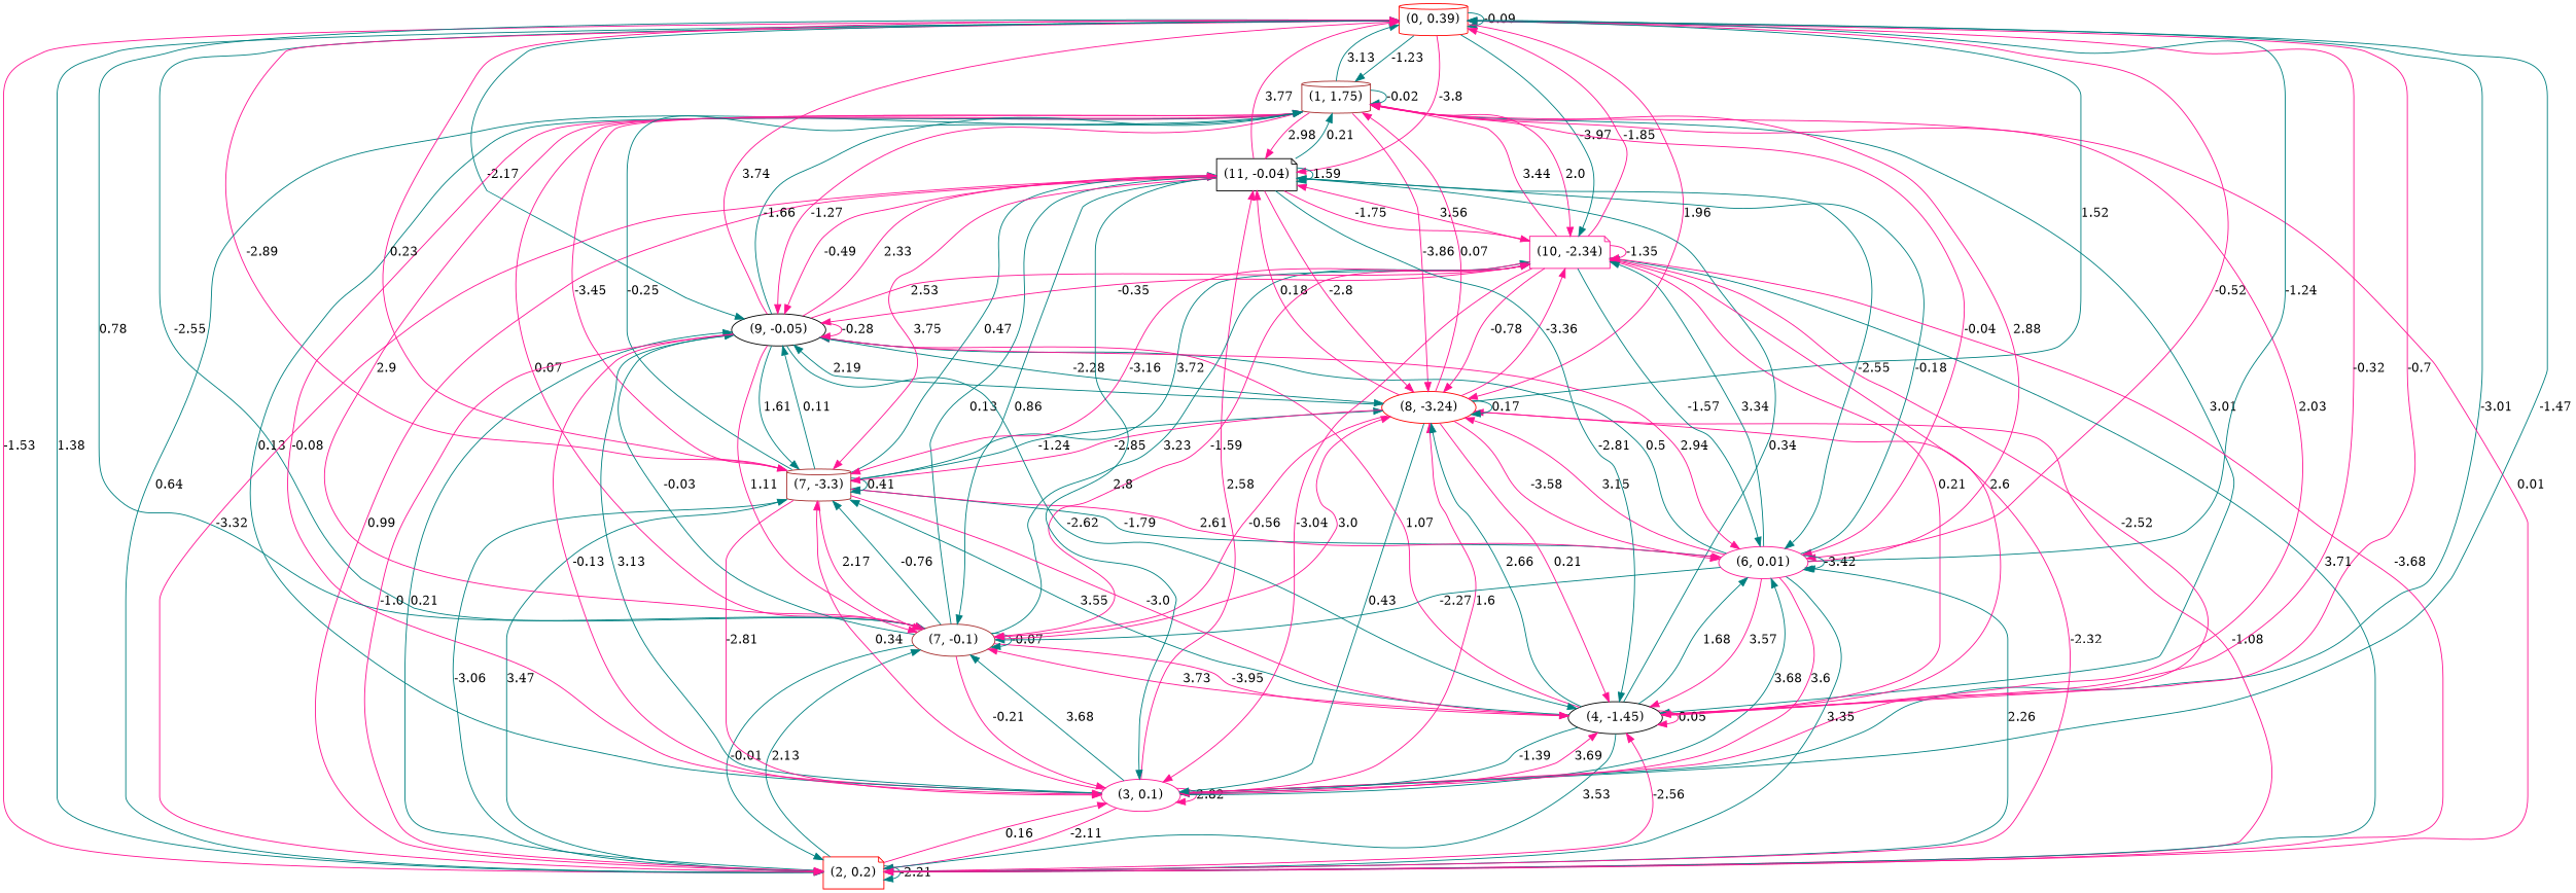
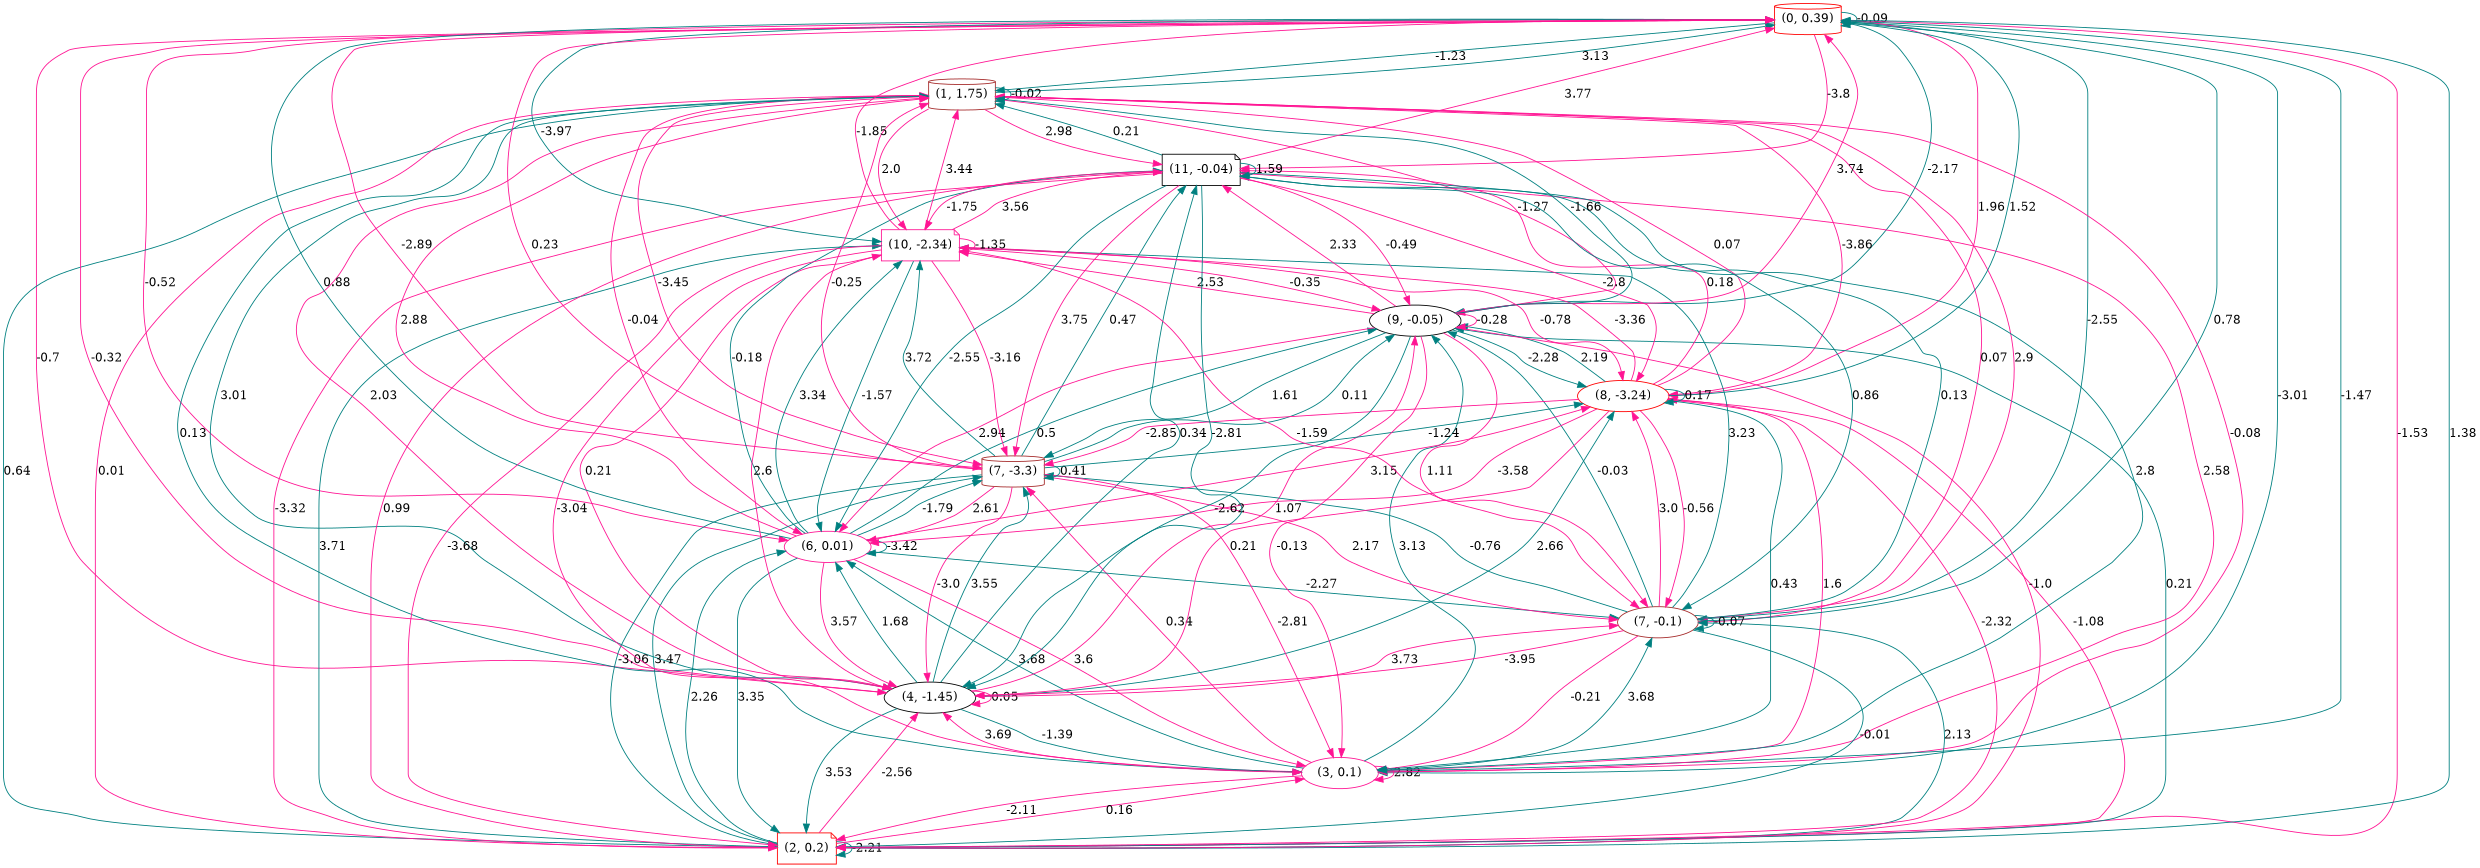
  digraph {
    node [color=red shape=ellipse]
    edge [color=deeppink]
    n1 [label="(0, 0.39)" shape=cylinder]
    n2 [color=brown label="(1, 1.75)" shape=cylinder]
    n3 [label="(2, 0.2)" shape=note]
    n4 [color=deeppink label="(3, 0.1)"]
    n5 [color=black label="(4, -1.45)"]
    n6 [color=brown label="(7, -0.1)"]
    n7 [color=deeppink label="(6, 0.01)"]
    n8 [color=brown label="(7, -3.3)" shape=cylinder]
    n9 [label="(8, -3.24)"]
    n10 [color=black label="(9, -0.05)"]
    n11 [color=deeppink label="(10, -2.34)" shape=note]
    n12 [color=black label="(11, -0.04)" shape=note]
    n1 -> n1 [color=teal label=-0.09]
    n1 -> n2 [color=teal label=-1.23]
    n1 -> n3 [label=-1.53]
    n1 -> n4 [color=teal label=-3.01]
    n1 -> n5 [label=-0.7]
    n1 -> n6 [color=teal label=-2.55]
    n1 -> n7 [label=-0.52]
    n1 -> n8 [label=-2.89]
    n1 -> n9 [label=1.96]
    n1 -> n10 [color=teal label=-2.17]
    n1 -> n11 [color=teal label=-3.97]
    n1 -> n12 [label=-3.8]
    n2 -> n1 [color=teal label=3.13]
    n2 -> n2 [color=teal label=-0.02]
    n2 -> n3 [color=teal label=0.64]
    n2 -> n4 [label=-0.08]
    n2 -> n5 [color=teal label=3.01]
    n2 -> n6 [label=0.07]
    n2 -> n7 [label=-0.04]
    n2 -> n8 [label=-3.45]
    n2 -> n9 [label=-3.86]
    n2 -> n10 [label=-1.27]
    n2 -> n11 [label=2.0]
    n2 -> n12 [label=2.98]
    n3 -> n1 [color=teal label=1.38]
    n3 -> n2 [label=0.01]
    n3 -> n3 [color=teal label=-2.21]
    n3 -> n4 [label=0.16]
    n3 -> n5 [label=-2.56]
    n3 -> n6 [color=teal label=2.13]
    n3 -> n7 [color=teal label=2.26]
    n3 -> n8 [color=teal label=3.47]
    n3 -> n9 [label=-1.08]
    n3 -> n10 [color=teal label=0.21]
    n3 -> n11 [color=teal label=3.71]
    n3 -> n12 [label=0.99]
    n4 -> n1 [color=teal label=-1.47]
    n4 -> n2 [color=teal label=0.13]
    n4 -> n3 [label=-2.11]
    n4 -> n4 [label=2.82]
    n4 -> n5 [label=3.69]
    n4 -> n6 [color=teal label=3.68]
    n4 -> n7 [color=teal label=3.68]
    n4 -> n8 [label=0.34]
    n4 -> n9 [label=1.6]
    n4 -> n10 [color=teal label=3.13]
-   n4 -> n11 [label=-2.52]
    n4 -> n12 [label=2.58]
    n5 -> n1 [label=-0.32]
    n5 -> n2 [label=2.03]
    n5 -> n3 [color=teal label=3.53]
    n5 -> n4 [color=teal label=-1.39]
    n5 -> n5 [label=0.05]
    n5 -> n6 [label=3.73]
    n5 -> n7 [color=teal label=1.68]
    n5 -> n8 [color=teal label=3.55]
    n5 -> n9 [color=teal label=2.66]
    n5 -> n10 [label=1.07]
    n5 -> n11 [label=0.21]
    n5 -> n12 [color=teal label=0.34]
    n6 -> n1 [color=teal label=0.78]
    n6 -> n2 [label=2.9]
    n6 -> n3 [color=teal label=-0.01]
    n6 -> n4 [label=-0.21]
    n6 -> n5 [label=-3.95]
    n6 -> n6 [color=teal label=-0.07]
    n6 -> n8 [color=teal label=-0.76]
    n6 -> n9 [label=3.0]
    n6 -> n10 [color=teal label=-0.03]
    n6 -> n11 [color=teal label=3.23]
    n6 -> n12 [color=teal label=0.13]
-   n7 -> n1 [color=teal label=-1.24]
+   n7 -> n1 [color=teal label=0.88]
    n7 -> n2 [label=2.88]
    n7 -> n3 [color=teal label=3.35]
    n7 -> n4 [label=3.6]
    n7 -> n5 [label=3.57]
    n7 -> n6 [color=teal label=-2.27]
    n7 -> n7 [color=teal label=-3.42]
    n7 -> n8 [color=teal label=-1.79]
    n7 -> n9 [label=3.15]
    n7 -> n10 [color=teal label=0.5]
    n7 -> n11 [color=teal label=3.34]
    n7 -> n12 [color=teal label=-0.18]
    n8 -> n1 [label=0.23]
-   n8 -> n2 [color=teal label=-0.25]
+   n8 -> n2 [label=-0.25]
    n8 -> n3 [color=teal label=-3.06]
    n8 -> n4 [label=-2.81]
    n8 -> n5 [label=-3.0]
    n8 -> n6 [label=2.17]
    n8 -> n7 [label=2.61]
    n8 -> n8 [color=teal label=0.41]
    n8 -> n9 [color=teal label=-1.24]
    n8 -> n10 [color=teal label=0.11]
    n8 -> n11 [color=teal label=3.72]
    n8 -> n12 [color=teal label=0.47]
    n9 -> n1 [color=teal label=1.52]
    n9 -> n2 [label=0.07]
    n9 -> n3 [label=-2.32]
    n9 -> n4 [color=teal label=0.43]
    n9 -> n5 [label=0.21]
    n9 -> n6 [label=-0.56]
    n9 -> n7 [label=-3.58]
    n9 -> n8 [label=-2.85]
    n9 -> n9 [color=teal label=0.17]
    n9 -> n10 [color=teal label=2.19]
    n9 -> n11 [label=-3.36]
    n9 -> n12 [label=0.18]
    n10 -> n1 [label=3.74]
    n10 -> n2 [color=teal label=-1.66]
    n10 -> n3 [label=-1.0]
    n10 -> n4 [label=-0.13]
    n10 -> n5 [color=teal label=-2.62]
    n10 -> n6 [label=1.11]
    n10 -> n7 [label=2.94]
    n10 -> n8 [color=teal label=1.61]
    n10 -> n9 [color=teal label=-2.28]
    n10 -> n10 [label=-0.28]
    n10 -> n11 [label=2.53]
    n10 -> n12 [label=2.33]
    n11 -> n1 [label=-1.85]
    n11 -> n2 [label=3.44]
    n11 -> n3 [label=-3.68]
    n11 -> n4 [label=-3.04]
    n11 -> n5 [label=2.6]
    n11 -> n6 [label=-1.59]
    n11 -> n7 [color=teal label=-1.57]
    n11 -> n8 [label=-3.16]
    n11 -> n9 [label=-0.78]
    n11 -> n10 [label=-0.35]
    n11 -> n11 [label=-1.35]
    n11 -> n12 [label=3.56]
    n12 -> n1 [label=3.77]
    n12 -> n2 [color=teal label=0.21]
    n12 -> n3 [label=-3.32]
    n12 -> n4 [color=teal label=2.8]
    n12 -> n5 [color=teal label=-2.81]
    n12 -> n6 [color=teal label=0.86]
    n12 -> n7 [color=teal label=-2.55]
    n12 -> n8 [label=3.75]
    n12 -> n9 [label=-2.8]
    n12 -> n10 [label=-0.49]
    n12 -> n11 [label=-1.75]
    n12 -> n12 [color=teal label=1.59]
  }
